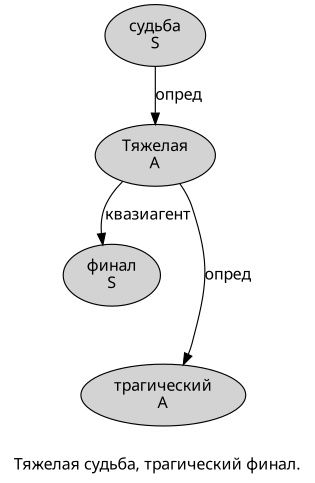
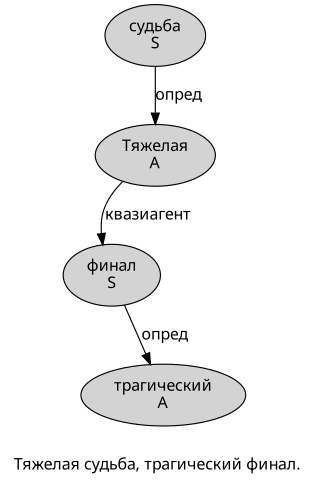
  digraph {
    fontname="Noto Sans"
    label="Тяжелая судьба, трагический финал."
    node [fillcolor=lightgray fontname="Noto Sans" penwidth=1 shape=ellipse style=filled]
    edge [fontname="Noto Sans"]
    n1 [label="Тяжелая\nA"]
    n2 [label="финал\nS"]
    n3 [label="судьба\nS"]
    n4 [label="трагический\nA"]
    n1 -> n2 [label="квазиагент"]
-   n1 -> n4 [label="опред"]
+   n2 -> n4 [label="опред"]
    n3 -> n1 [label="опред"]
  }
